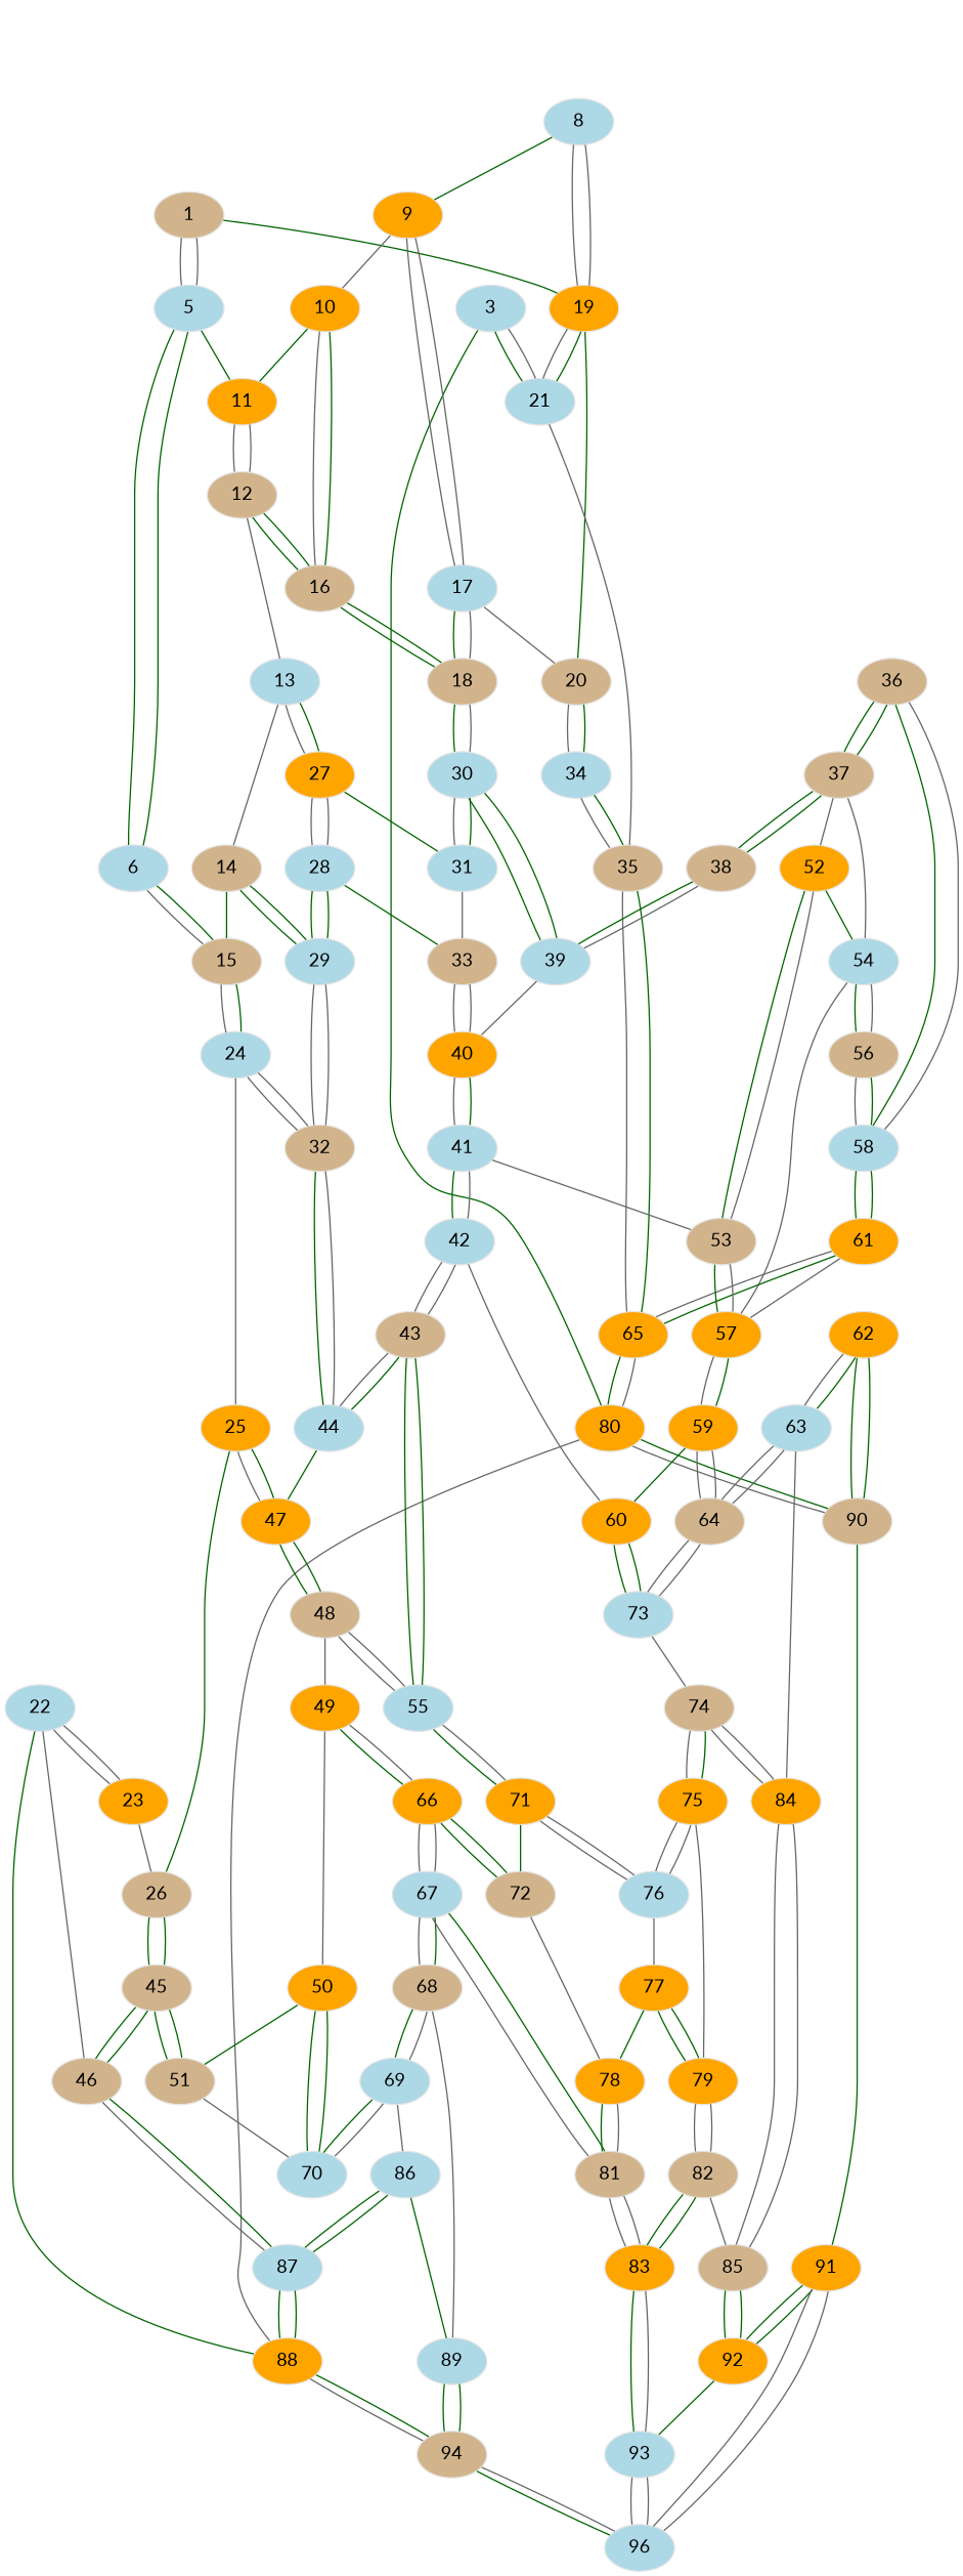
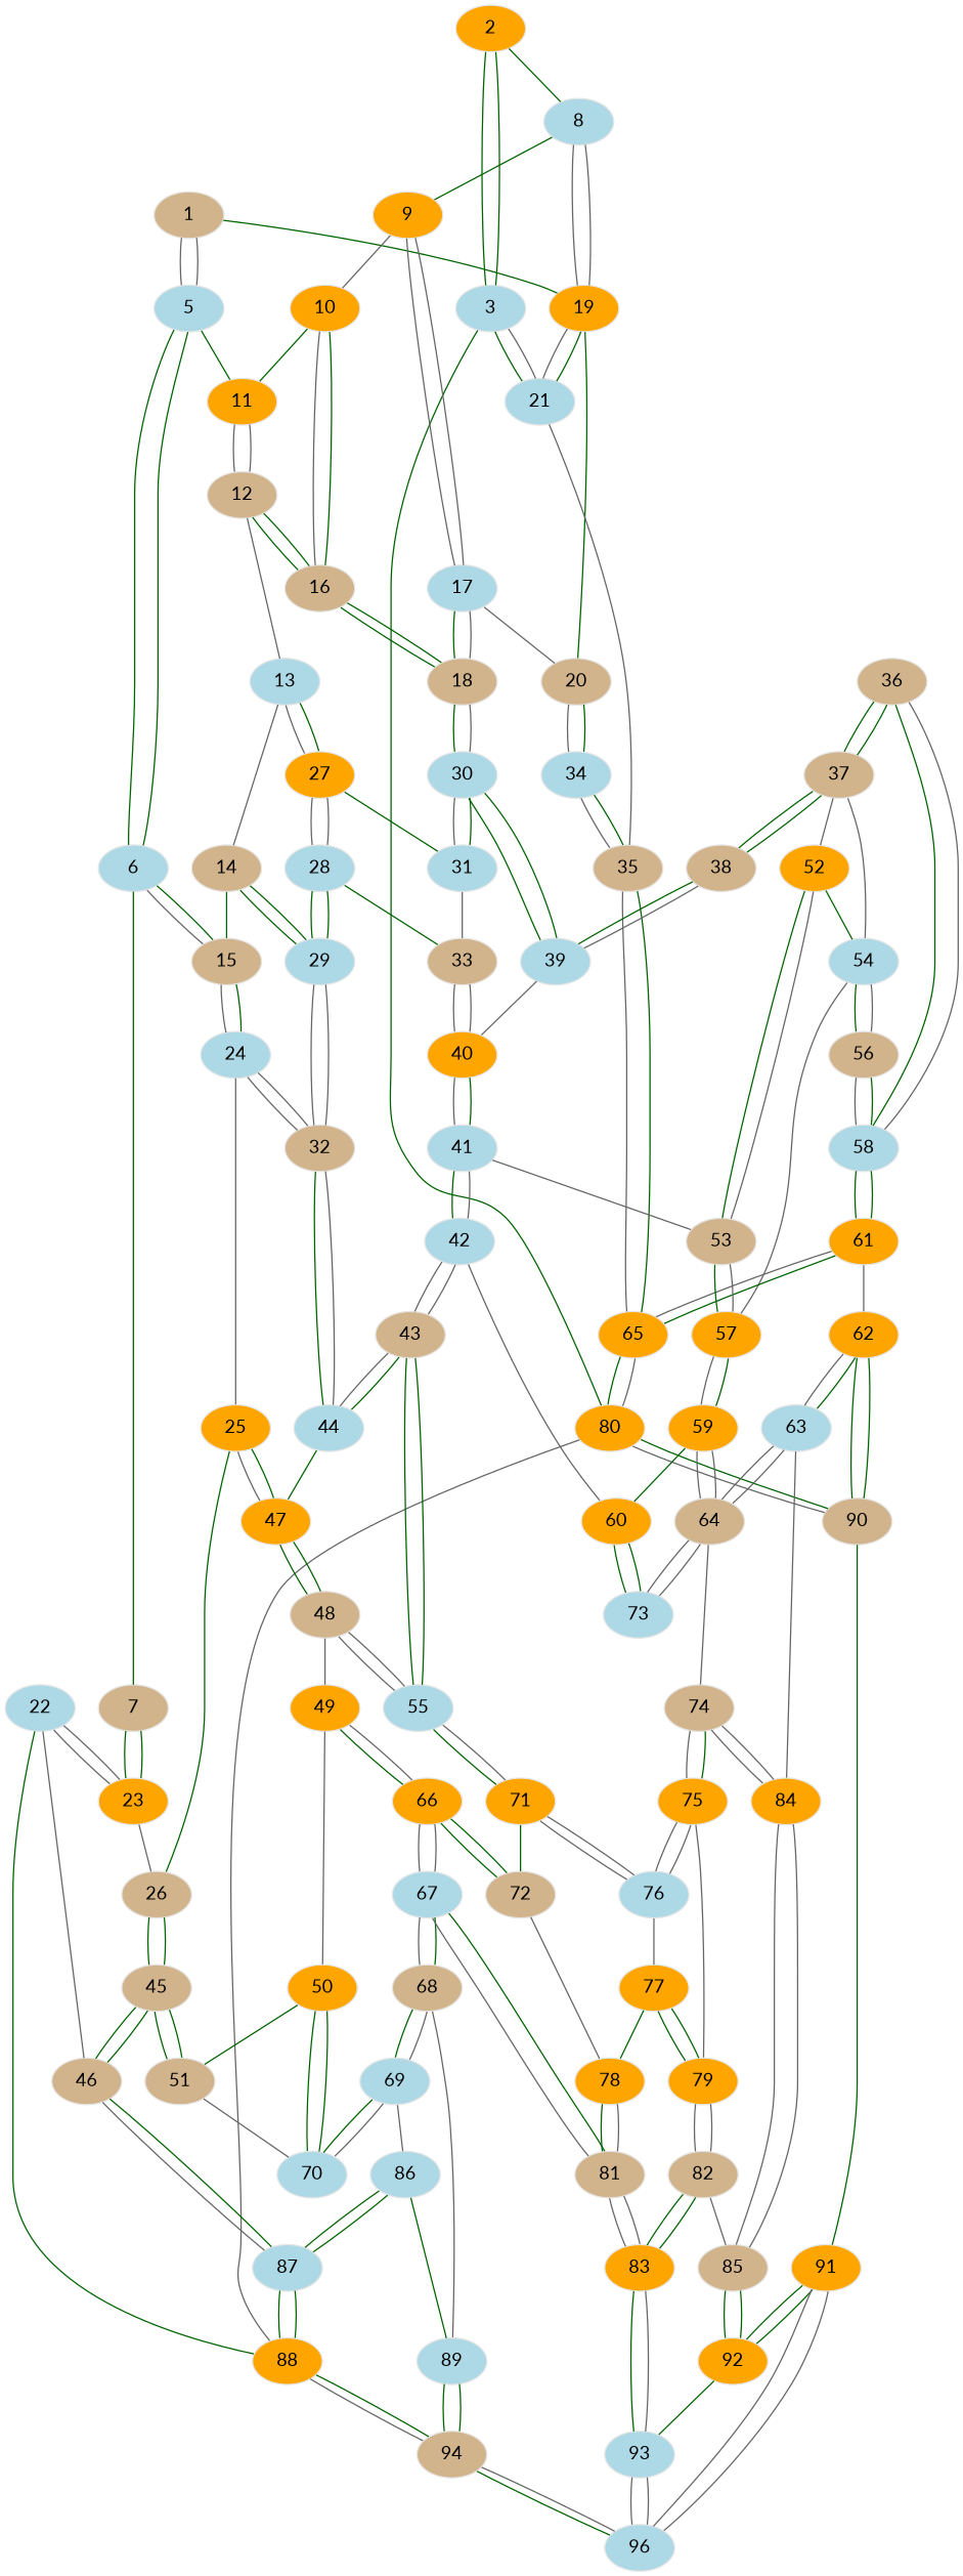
  graph {
    fontname=Lato
    node [color=gray90 fillcolor=lightblue fontname=Lato style=filled]
    edge [color=darkgreen fontname=Lato]
    1 [fillcolor=tan]
    5
    19 [fillcolor=orange]
+   2 [fillcolor=orange]
    3
    8
    6
    11 [fillcolor=orange]
    21
    80 [fillcolor=orange]
    9 [fillcolor=orange]
    35 [fillcolor=tan]
    88 [fillcolor=orange]
    90 [fillcolor=tan]
+   7 [fillcolor=tan]
    23 [fillcolor=orange]
    22
    46 [fillcolor=tan]
    15 [fillcolor=tan]
    12 [fillcolor=tan]
    24
    26 [fillcolor=tan]
    10 [fillcolor=orange]
    17
    20 [fillcolor=tan]
    16 [fillcolor=tan]
    18 [fillcolor=tan]
    13
    14 [fillcolor=tan]
    27 [fillcolor=orange]
    29
    28
    31
    32 [fillcolor=tan]
    25 [fillcolor=orange]
    30
    34
    39
    65 [fillcolor=orange]
    87
    94 [fillcolor=tan]
    45 [fillcolor=tan]
    47 [fillcolor=orange]
    44
    48 [fillcolor=tan]
    51 [fillcolor=tan]
    33 [fillcolor=tan]
    40 [fillcolor=orange]
    41
    36 [fillcolor=tan]
    37 [fillcolor=tan]
    58
    38 [fillcolor=tan]
    54
    52 [fillcolor=orange]
    61 [fillcolor=orange]
    57 [fillcolor=orange]
    56 [fillcolor=tan]
    53 [fillcolor=tan]
    42
    43 [fillcolor=tan]
    60 [fillcolor=orange]
    55
    73
    71 [fillcolor=orange]
    70
    49 [fillcolor=orange]
    50 [fillcolor=orange]
    66 [fillcolor=orange]
    67
    72 [fillcolor=tan]
    59 [fillcolor=orange]
    76
    64 [fillcolor=tan]
    62 [fillcolor=orange]
    74 [fillcolor=tan]
    63
    84 [fillcolor=orange]
    91 [fillcolor=orange]
    85 [fillcolor=tan]
    68 [fillcolor=tan]
    81 [fillcolor=tan]
    78 [fillcolor=orange]
    69
    89
    83 [fillcolor=orange]
    86
    77 [fillcolor=orange]
    75 [fillcolor=orange]
    79 [fillcolor=orange]
    82 [fillcolor=tan]
    93
    92 [fillcolor=orange]
    n94 [label=96]
    1 -- 5 [color=gray40]
    1 -- 5 [color=gray40]
    1 -- 19
    5 -- 6
    5 -- 6
    5 -- 11
    19 -- 21 [color=gray40]
    19 -- 21
    19 -- 20
+   2 -- 3
+   2 -- 3
+   2 -- 8
    3 -- 21
    3 -- 21 [color=gray40]
    3 -- 80
    8 -- 19 [color=gray40]
    8 -- 19 [color=gray40]
    8 -- 9
+   6 -- 7
    6 -- 15 [color=gray40]
    6 -- 15
    11 -- 12 [color=gray40]
    11 -- 12 [color=gray40]
    21 -- 35 [color=gray40]
    80 -- 88 [color=gray40]
    80 -- 90 [color=gray40]
    80 -- 90
    9 -- 10 [color=gray40]
    9 -- 17 [color=gray40]
    9 -- 17 [color=gray40]
    35 -- 65 [color=gray40]
    35 -- 65
    88 -- 94 [color=gray40]
    88 -- 94
    90 -- 91
+   7 -- 23
+   7 -- 23
    23 -- 26 [color=gray40]
    22 -- 88
    22 -- 23 [color=gray40]
    22 -- 23 [color=gray40]
    22 -- 46 [color=gray40]
    46 -- 87 [color=gray40]
    46 -- 87
    15 -- 24 [color=gray40]
    15 -- 24
    12 -- 16
    12 -- 16
    12 -- 13 [color=gray40]
    24 -- 32 [color=gray40]
    24 -- 32 [color=gray40]
    24 -- 25 [color=gray40]
    26 -- 45
    26 -- 45
    10 -- 11
    10 -- 16 [color=gray40]
    10 -- 16
    17 -- 20 [color=gray40]
    17 -- 18
    17 -- 18 [color=gray40]
    20 -- 34 [color=gray40]
    20 -- 34
    16 -- 18
    16 -- 18
    18 -- 30
    18 -- 30 [color=gray40]
    13 -- 14 [color=gray40]
    13 -- 27 [color=gray40]
    13 -- 27
    14 -- 15
    14 -- 29
    14 -- 29
    27 -- 28 [color=gray40]
    27 -- 28 [color=gray40]
    27 -- 31
    29 -- 32 [color=gray40]
    29 -- 32 [color=gray40]
    28 -- 29
    28 -- 29
    28 -- 33
    31 -- 33 [color=gray40]
    32 -- 44
    32 -- 44 [color=gray40]
    25 -- 26
    25 -- 47 [color=gray40]
    25 -- 47
    30 -- 31 [color=gray40]
    30 -- 31
    30 -- 39
    30 -- 39
    34 -- 35 [color=gray40]
    34 -- 35
    39 -- 40 [color=gray40]
    65 -- 80
    65 -- 80 [color=gray40]
    87 -- 88
    87 -- 88
    94 -- n94
    94 -- n94 [color=gray40]
    45 -- 46
    45 -- 46
    45 -- 51
    45 -- 51
    47 -- 48
    47 -- 48
    44 -- 47
    48 -- 55 [color=gray40]
    48 -- 55 [color=gray40]
    48 -- 49 [color=gray40]
    51 -- 70 [color=gray40]
    33 -- 40 [color=gray40]
    33 -- 40 [color=gray40]
    40 -- 41 [color=gray40]
    40 -- 41
    41 -- 53 [color=gray40]
    41 -- 42
    41 -- 42 [color=gray40]
    36 -- 37
    36 -- 37
    36 -- 58
    36 -- 58 [color=gray40]
    37 -- 38
    37 -- 38
    37 -- 54 [color=gray40]
    37 -- 52 [color=gray40]
    58 -- 61
    58 -- 61
    38 -- 39
    38 -- 39 [color=gray40]
    54 -- 57 [color=gray40]
    54 -- 56
    54 -- 56 [color=gray40]
    52 -- 54
    52 -- 53
    52 -- 53 [color=gray40]
    61 -- 65 [color=gray40]
    61 -- 65
-   61 -- 57 [color=gray40]
+   61 -- 62 [color=gray40]
    57 -- 59 [color=gray40]
    57 -- 59
    56 -- 58 [color=gray40]
    56 -- 58
    53 -- 57
    53 -- 57 [color=gray40]
    42 -- 43 [color=gray40]
    42 -- 43 [color=gray40]
    42 -- 60 [color=gray40]
    43 -- 44 [color=gray40]
    43 -- 44
    43 -- 55
    43 -- 55
    60 -- 73
    60 -- 73
    55 -- 71
    55 -- 71 [color=gray40]
-   73 -- 74 [color=gray40]
+   64 -- 74 [color=gray40]
    71 -- 72
    71 -- 76 [color=gray40]
    71 -- 76 [color=gray40]
    49 -- 50 [color=gray40]
    49 -- 66
    49 -- 66 [color=gray40]
    50 -- 51
    50 -- 70
    50 -- 70
    66 -- 67 [color=gray40]
    66 -- 67 [color=gray40]
    66 -- 72
    66 -- 72
    67 -- 68 [color=gray40]
    67 -- 68
    67 -- 81 [color=gray40]
    67 -- 81
    72 -- 78 [color=gray40]
    59 -- 60
    59 -- 64 [color=gray40]
    59 -- 64 [color=gray40]
    76 -- 77 [color=gray40]
    64 -- 73 [color=gray40]
    64 -- 73 [color=gray40]
    62 -- 90
    62 -- 90
    62 -- 63 [color=gray40]
    62 -- 63
    74 -- 84 [color=gray40]
    74 -- 84 [color=gray40]
    74 -- 75 [color=gray40]
    74 -- 75
    63 -- 64 [color=gray40]
    63 -- 64 [color=gray40]
    63 -- 84 [color=gray40]
    84 -- 85 [color=gray40]
    84 -- 85 [color=gray40]
    91 -- 92
    91 -- 92
    91 -- n94 [color=gray40]
    91 -- n94 [color=gray40]
    85 -- 92
    85 -- 92
    68 -- 69
    68 -- 69 [color=gray40]
    68 -- 89 [color=gray40]
    81 -- 83 [color=gray40]
    81 -- 83 [color=gray40]
    78 -- 81
    78 -- 81 [color=gray40]
    69 -- 70
    69 -- 70 [color=gray40]
    69 -- 86 [color=gray40]
    89 -- 94
    89 -- 94
    83 -- 93
    83 -- 93 [color=gray40]
    86 -- 87
    86 -- 87
    86 -- 89
    77 -- 78
    77 -- 79
    77 -- 79
    75 -- 76 [color=gray40]
    75 -- 76 [color=gray40]
    75 -- 79 [color=gray40]
    79 -- 82 [color=gray40]
    79 -- 82 [color=gray40]
    82 -- 85 [color=gray40]
    82 -- 83
    82 -- 83
    93 -- n94 [color=gray40]
    93 -- n94 [color=gray40]
    92 -- 93
  }
